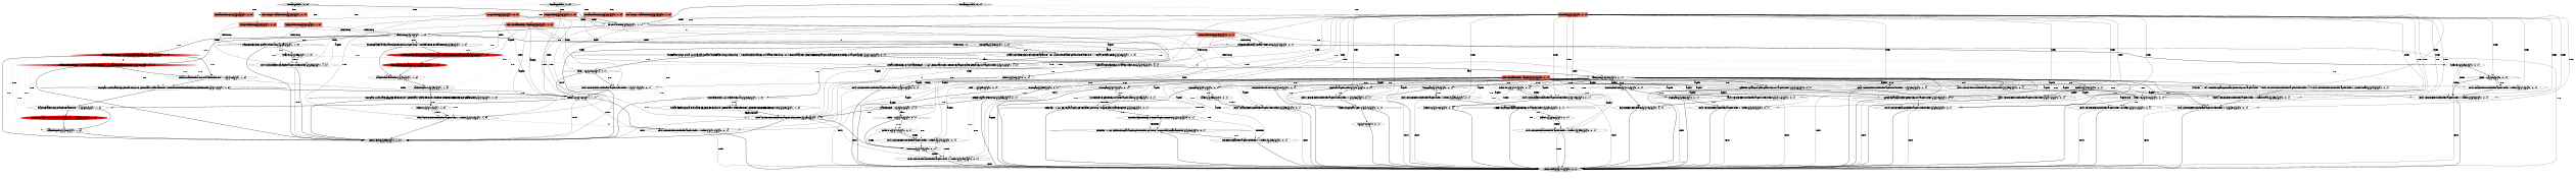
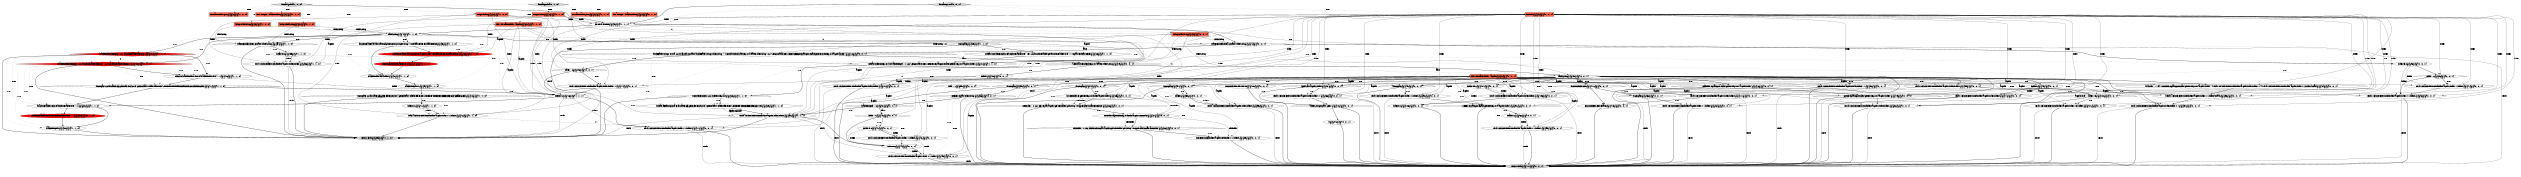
  digraph {
    node [fillcolor=white shape=ellipse style=filled]
    edge [style=bold]
    n1 [label="indent = 0@@@5@@@['0', '0', '1']"]
    n2 [label="result += insertReturnAndIndent(argList,index - 1,indent)@@@7@@@['0', '0', '1']"]
    n3 [label="result += insertReturnAndIndent(argList,index + 1,indent)@@@9@@@['0', '0', '1']"]
    n4 [label="index > 0@@@6@@@['0', '0', '1']" shape=diamond]
    n5 [fillcolor=lightgray label="return result@@@117@@@['0', '0', '1']"]
    n6 [label="encounterBetween = true@@@108@@@['0', '0', '1']"]
    n7 [label="!isCompact@@@63@@@['0', '0', '1']" shape=diamond]
    n8 [label="result += insertReturnAndIndent(argList,index + 1,indent)@@@64@@@['0', '0', '1']"]
    n9 [label="\"WHEN\".equalsIgnoreCase(getNextKeyword(argList,index))@@@51@@@['0', '0', '1']" shape=diamond]
    n10 [label="result += insertReturnAndIndent(argList,index + 1,indent)@@@53@@@['0', '0', '1']"]
    n11 [label="indent++@@@52@@@['0', '0', '1']"]
    n12 [label="tokenString.equals(\"JOIN\")@@@70@@@['0', '0', '1']" shape=diamond]
    n13 [label="{}@@@70@@@['0', '0', '1']"]
    n14 [label="result += insertReturnAndIndent(argList,index,indent)@@@59@@@['0', '0', '1']"]
    n15 [label="argList.size() < index + 3@@@100@@@['0', '0', '1']" shape=diamond]
    n16 [label="result += insertReturnAndIndent(argList,index + 3,indent)@@@101@@@['0', '0', '1']"]
    n17 [label="statementDelimiters.contains(tokenString)@@@34@@@['1', '1', '0']" shape=diamond]
    n18 [label="result += insertReturnAndIndent(argList,index,indent)@@@36@@@['1', '1', '0']"]
    n19 [fillcolor=lightgray label="return result@@@39@@@['1', '1', '0']"]
    n20 [label="indent = 0@@@35@@@['1', '1', '0']"]
    n21 [label="indent--@@@58@@@['0', '0', '1']"]
    n22 [fillcolor=red label="!bracketIndent.isEmpty() && !functionBracket.isEmpty() && !conditionBracket.isEmpty()@@@15@@@['0', '1', '0']" shape=diamond]
    n23 [fillcolor=red label="conditionBracket.remove(conditionBracket.size() - 1)@@@21@@@['0', '1', '0']"]
    n24 [label="!isCompact && formatterCfg.getPreferenceStore().getBoolean(ModelPreferences.SQL_FORMAT_BREAK_BEFORE_CLOSE_BRACKET)@@@17@@@['1', '1', '0']" shape=diamond]
    n25 [label="bracketsDepth--@@@22@@@['1', '1', '0']"]
    n26 [label="indent = bracketIndent.remove(bracketIndent.size() - 1)@@@16@@@['1', '1', '0']"]
    n27 [label="functionBracket.remove(functionBracket.size() - 1)@@@20@@@['1', '1', '0']"]
    n28 [label="indent++@@@16@@@['1', '1', '1']"]
    n29 [label="index += insertReturnAndIndent(argList,index + 1,indent)@@@12@@@['1', '1', '0']"]
    n30 [label="result += insertReturnAndIndent(argList,index + 1,indent)@@@17@@@['0', '0', '1']"]
    n31 [label="result += insertReturnAndIndent(argList,index,indent + 1)@@@97@@@['0', '0', '1']"]
    n32 [label="nextIndex > 0 && \"REPLACE\".equals(argList.get(nextIndex).getString().toUpperCase(Locale.ENGLISH))@@@28@@@['0', '0', '1']" shape=diamond]
    n33 [label="insertReturnAndIndent(argList,nextIndex + 1,indent)@@@29@@@['0', '0', '1']"]
    n34 [label="!isCompact@@@49@@@['0', '0', '1']" shape=diamond]
    n35 [label="result += insertReturnAndIndent(argList,index - 1,indent)@@@50@@@['0', '0', '1']"]
    n36 [label="indent++@@@44@@@['0', '0', '1']"]
    n37 [label="result += insertReturnAndIndent(argList,result + 1,indent)@@@45@@@['0', '0', '1']"]
    n38 [label="result += insertReturnAndIndent(argList,index,indent - 1)@@@68@@@['0', '0', '1']"]
    n39 [label="indent -= 2@@@104@@@['0', '0', '1']"]
    n40 [label="result += insertReturnAndIndent(argList,index,indent)@@@105@@@['0', '0', '1']"]
    n41 [label="indent++@@@106@@@['0', '0', '1']"]
    n42 [fillcolor=red label="!bracketIndent.isEmpty() && !functionBracket.isEmpty()@@@13@@@['1', '0', '0']" shape=diamond]
    n43 [label="result += insertReturnAndIndent(argList,index,indent)@@@74@@@['0', '0', '1']"]
    n44 [fillcolor=tomato label="String tokenString@@@2@@@['1', '0', '0']" shape=box]
    n45 [label="tokenString@@@4@@@['1', '1', '0']" shape=diamond]
    n46 [fillcolor=red label="isFirstConditionInBrackets = true@@@7@@@['0', '1', '0']"]
    n47 [label="bracketIndent.add(indent)@@@8@@@['1', '1', '0']"]
    n48 [label="functionBracket.add(formatterCfg.isFunction(prev.getString())? Boolean.TRUE: Boolean.FALSE)@@@5@@@['1', '1', '0']"]
    n49 [fillcolor=red label="conditionBracket.add(isCondition(argList,index)? Boolean.TRUE: Boolean.FALSE)@@@6@@@['0', '1', '0']"]
    n50 [label="statementDelimiters.contains(tokenString)@@@4@@@['0', '0', '1']" shape=diamond]
    n51 [label="bracketsDepth++@@@9@@@['1', '1', '0']"]
    n52 [label="!isCompact && formatterCfg.getPreferenceStore().getBoolean(ModelPreferences.SQL_FORMAT_BREAK_BEFORE_CLOSE_BRACKET)@@@10@@@['1', '1', '0']" shape=diamond]
    n53 [label="!isCompact@@@25@@@['1', '1', '0']" shape=diamond]
    n54 [fillcolor=tomato label="FormatterToken prev@@@2@@@['0', '1', '0']" shape=box]
    n55 [label="!isCompact@@@24@@@['0', '0', '1']" shape=diamond]
    n56 [label="int nextIndex = getNextKeywordIndex(argList,index)@@@25@@@['0', '0', '1']"]
    n57 [label="nextIndex > 0 && \"OR\".equals(argList.get(nextIndex).getString().toUpperCase(Locale.ENGLISH))@@@26@@@['0', '0', '1']" shape=diamond]
    n58 [label="nextIndex = getNextKeywordIndex(argList,nextIndex)@@@27@@@['0', '0', '1']"]
    n59 [label="SQLUtils.isBlockEndKeyword(dialect,tokenString)@@@19@@@['0', '0', '1']" shape=diamond]
    n60 [label="tokenString@@@23@@@['0', '0', '1']" shape=diamond]
    n61 [label="result += insertReturnAndIndent(argList,index,indent)@@@21@@@['0', '0', '1']"]
    n62 [label="indent--@@@20@@@['0', '0', '1']"]
    n63 [label="\"CASE\".equalsIgnoreCase(getPrevKeyword(argList,index))@@@79@@@['0', '0', '1']" shape=diamond]
    n64 [label="result += insertReturnAndIndent(argList,index,indent)@@@82@@@['0', '0', '1']"]
    n65 [label="!isCompact@@@35@@@['0', '0', '1']" shape=diamond]
    n66 [label="index > 1@@@85@@@['0', '0', '1']" shape=diamond]
    n67 [label="indent--@@@73@@@['0', '0', '1']"]
    n68 [label="!isCompact@@@57@@@['0', '0', '1']" shape=diamond]
    n69 [label="{if (index > 1) {if (\"UPDATE\".equalsIgnoreCase(getPrevKeyword(argList,index))) {result += insertReturnAndIndent(argList,index,indent - 1)}}result += insertReturnAndIndent(argList,index + 1,indent)break}@@@84@@@['0', '0', '1']"]
    n70 [label="{result += insertReturnAndIndent(argList,index + 1,indent)break}@@@93@@@['0', '0', '1']"]
    n71 [label="encounterBetween = false@@@113@@@['0', '0', '1']"]
    n72 [label="isJoinStart(argList,index)@@@67@@@['0', '0', '1']" shape=diamond]
    n73 [label="result += insertReturnAndIndent(argList,index,indent)@@@99@@@['0', '0', '1']"]
    n74 [label="result += insertReturnAndIndent(argList,index,indent - 1)@@@62@@@['0', '0', '1']"]
    n75 [label="\"CREATE\".equalsIgnoreCase(getPrevKeyword(argList,index))@@@76@@@['0', '0', '1']" shape=diamond]
    n76 [label="!encounterBetween@@@110@@@['0', '0', '1']" shape=diamond]
    n77 [fillcolor=tomato label="String tokenString@@@2@@@['0', '0', '1']" shape=box]
    n78 [label="blockHeaderStrings != null && ArrayUtils.contains(blockHeaderStrings,tokenString) || (SQLUtils.isBlockStartKeyword(dialect,tokenString) && !SQLConstants.KEYWORD_SELECT.equalsIgnoreCase(getPrevDMLKeyword(argList,index)))@@@12@@@['0', '0', '1']" shape=diamond]
    n79 [label="index > 0@@@13@@@['0', '0', '1']" shape=diamond]
    n80 [label="result += insertReturnAndIndent(argList,index,indent)@@@38@@@['1', '1', '1']"]
    n81 [label="!\"TABLE\".equals(tokenString)@@@36@@@['0', '0', '1']" shape=diamond]
    n82 [label="bracketsDepth > 0@@@37@@@['0', '0', '1']" shape=diamond]
    n83 [label="!isInsideAFunction && !isAfterInKeyword@@@28@@@['1', '1', '0']" shape=diamond]
    n84 [label="boolean lfBeforeComma = formatterCfg.getPreferenceStore().getBoolean(ModelPreferences.SQL_FORMAT_LF_BEFORE_COMMA)@@@29@@@['1', '1', '0']"]
    n85 [label="boolean isAfterInKeyword = bracketsDepth > 0 && SQLConstants.KEYWORD_IN.equalsIgnoreCase(getPrevKeyword(argList,index))@@@27@@@['1', '1', '0']"]
    n86 [label="result += insertReturnAndIndent(argList,index,indent)@@@111@@@['0', '0', '1']"]
    n87 [label="index > 0@@@40@@@['0', '0', '1']" shape=diamond]
    n88 [label="indent = 0@@@41@@@['0', '0', '1']"]
    n89 [label="result += insertReturnAndIndent(argList,index - 1,indent)@@@42@@@['0', '0', '1']"]
    n90 [fillcolor=tomato label="List<Integer> bracketIndent@@@2@@@['0', '1', '0']" shape=box]
    n91 [label="result += insertReturnAndIndent(argList,index,indent - 1)@@@14@@@['0', '0', '1']"]
    n92 [fillcolor=tomato label="int index@@@2@@@['0', '0', '1']" shape=box]
    n93 [label="int result = index@@@3@@@['1', '1', '1']"]
    n94 [fillcolor=tomato label="List<FormatterToken> argList@@@2@@@['0', '0', '1']" shape=box]
    n95 [label="indent++@@@11@@@['1', '1', '0']"]
    n96 [fillcolor=tomato label="Integer index@@@2@@@['1', '0', '0']" shape=box]
    n97 [fillcolor=lightgray label="formatSymbol['0', '1', '0']" shape=diamond]
    n98 [fillcolor=tomato label="Integer index@@@2@@@['0', '1', '0']" shape=box]
    n99 [fillcolor=tomato label="String tokenString@@@2@@@['0', '1', '0']" shape=box]
    n100 [fillcolor=tomato label="List<FormatterToken> argList@@@2@@@['1', '1', '0']" shape=box]
    n101 [fillcolor=lightgray label="formatSymbol['1', '0', '0']" shape=diamond]
    n102 [fillcolor=tomato label="FormatterToken prev@@@2@@@['1', '0', '0']" shape=box]
    n103 [fillcolor=tomato label="List<Integer> bracketIndent@@@2@@@['1', '0', '0']" shape=box]
    n104 [label="boolean isInsideAFunction = functionBracket.size() != 0 && functionBracket.get(functionBracket.size() - 1).equals(Boolean.TRUE)@@@26@@@['1', '1', '0']"]
    n105 [fillcolor=lightgray label="formatKeyword['0', '0', '1']" shape=diamond]
    n1 -> n2 [label=indent style=solid]
    n1 -> n3 [label=indent style=solid]
    n1 -> n4
    n2 -> n3
    n3 -> n5
    n3 -> n5 [label=result style=solid]
    n4 -> n2
    n4 -> n2 [label=true style=dotted]
    n4 -> n3
    n6 -> n5
    n7 -> n5
    n7 -> n8 [label=true style=dotted]
    n7 -> n8
    n8 -> n5 [label=result style=solid]
    n8 -> n5
    n9 -> n5
    n9 -> n10 [label=true style=dotted]
    n9 -> n11
    n9 -> n11 [label=true style=dotted]
    n10 -> n5 [label=result style=solid]
    n10 -> n5
    n11 -> n10 [label=indent style=solid]
    n11 -> n10
    n12 -> n5
    n12 -> n13
    n13 -> n5
    n14 -> n5 [label=result style=solid]
    n14 -> n5
    n15 -> n5
    n15 -> n16
    n15 -> n16 [label=true style=dotted]
    n16 -> n5 [label=result style=solid]
    n16 -> n5
    n17 -> n18 [label=true style=dotted]
    n17 -> n19
    n17 -> n20
    n17 -> n20 [label=true style=dotted]
    n18 -> n19
    n18 -> n19 [label=result style=solid]
    n20 -> n18 [label=indent style=solid]
    n20 -> n18
    n20 -> n21 [label=0 style=dashed]
    n21 -> n14 [label=indent style=solid]
    n21 -> n14
    n22 -> n19
    n22 -> n23 [label=true style=dotted]
    n22 -> n24 [label=true style=dotted]
    n22 -> n25 [label=true style=dotted]
    n22 -> n26 [label=true style=dotted]
    n22 -> n26
    n22 -> n27 [label=true style=dotted]
    n23 -> n25
    n24 -> n27
    n24 -> n28 [label=true style=dotted]
    n24 -> n28
    n25 -> n19
    n26 -> n24
    n26 -> n28 [label=indent style=solid]
    n27 -> n23
    n27 -> n25
    n28 -> n19 [label=result style=solid]
    n28 -> n27
    n28 -> n30
    n28 -> n30 [label=indent style=solid]
    n29 -> n19
    n29 -> n30 [label=0 style=dashed]
    n30 -> n5 [label=result style=solid]
    n30 -> n5
    n31 -> n5
    n31 -> n5 [label=result style=solid]
    n32 -> n5
    n32 -> n33 [label=true style=dotted]
    n32 -> n33
    n33 -> n5
    n34 -> n5
    n34 -> n9 [label=true style=dotted]
    n34 -> n35
    n34 -> n35 [label=true style=dotted]
    n35 -> n5 [label=result style=solid]
    n35 -> n9
    n36 -> n37 [label=indent style=solid]
    n36 -> n37
    n37 -> n5
    n37 -> n5 [label=result style=solid]
    n38 -> n5 [label=result style=solid]
    n38 -> n12
    n39 -> n40 [label=indent style=solid]
    n39 -> n40
    n39 -> n41 [label=indent style=solid]
    n40 -> n5 [label=result style=solid]
    n40 -> n41
    n41 -> n5
    n42 -> n19
    n42 -> n22 [label=0 style=dashed]
    n42 -> n24 [label=true style=dotted]
    n42 -> n25 [label=true style=dotted]
    n42 -> n26
    n42 -> n26 [label=true style=dotted]
    n42 -> n27 [label=true style=dotted]
    n43 -> n5 [label=result style=solid]
    n43 -> n5
    n44 -> n17 [label=tokenString style=solid]
    n44 -> n45 [label=tokenString style=solid]
    n45 -> n17
    n45 -> n17 [label=true style=dotted]
    n45 -> n22 [label=true style=dotted]
    n45 -> n22
    n45 -> n42
    n45 -> n42 [label=true style=dotted]
    n45 -> n46 [label=true style=dotted]
    n45 -> n47 [label=true style=dotted]
    n45 -> n48 [label=true style=dotted]
    n45 -> n48
    n45 -> n49 [label=true style=dotted]
    n45 -> n50 [label=0 style=dashed]
    n45 -> n51 [label=true style=dotted]
    n45 -> n52 [label=true style=dotted]
    n45 -> n53
    n45 -> n53 [label=true style=dotted]
    n46 -> n47
    n47 -> n51
    n48 -> n47
    n48 -> n49
    n49 -> n46
    n50 -> n1 [label=true style=dotted]
    n50 -> n1
    n50 -> n3 [label=true style=dotted]
    n50 -> n4 [label=true style=dotted]
    n50 -> n78 [label=false style=dotted]
    n50 -> n78
    n51 -> n52
    n52 -> n19
    n52 -> n29 [label=true style=dotted]
    n52 -> n95
    n52 -> n95 [label=true style=dotted]
    n53 -> n19
    n53 -> n34 [label=0 style=dashed]
    n53 -> n83 [label=true style=dotted]
    n53 -> n85 [label=true style=dotted]
    n53 -> n104
    n53 -> n104 [label=true style=dotted]
    n55 -> n5
    n55 -> n56 [label=true style=dotted]
    n55 -> n56
    n55 -> n57 [label=true style=dotted]
    n56 -> n57
    n56 -> n57 [label=nextIndex style=solid]
    n56 -> n58 [label=nextIndex style=solid]
    n57 -> n5
    n57 -> n32 [label=true style=dotted]
    n57 -> n58
    n57 -> n58 [label=true style=dotted]
    n58 -> n32
    n58 -> n32 [label=nextIndex style=solid]
    n58 -> n33 [label=nextIndex style=solid]
    n59 -> n60 [label=false style=dotted]
    n59 -> n60
    n59 -> n61 [label=true style=dotted]
    n59 -> n62
    n59 -> n62 [label=true style=dotted]
    n60 -> n5
    n60 -> n6
    n60 -> n6 [label=true style=dotted]
    n60 -> n7 [label=true style=dotted]
    n60 -> n12 [label=true style=dotted]
    n60 -> n15 [label=true style=dotted]
    n60 -> n31 [label=true style=dotted]
    n60 -> n31
    n60 -> n34
    n60 -> n34 [label=true style=dotted]
    n60 -> n39 [label=true style=dotted]
    n60 -> n39
    n60 -> n40 [label=true style=dotted]
    n60 -> n41 [label=true style=dotted]
    n60 -> n43 [label=true style=dotted]
    n60 -> n55
    n60 -> n55 [label=true style=dotted]
    n60 -> n63
    n60 -> n63 [label=true style=dotted]
    n60 -> n64
    n60 -> n64 [label=true style=dotted]
    n60 -> n65
    n60 -> n65 [label=true style=dotted]
    n60 -> n66 [label=true style=dotted]
    n60 -> n67
    n60 -> n67 [label=true style=dotted]
    n60 -> n68 [label=true style=dotted]
    n60 -> n68
    n60 -> n69
    n60 -> n70
    n60 -> n71 [label=true style=dotted]
    n60 -> n72
    n60 -> n72 [label=true style=dotted]
    n60 -> n73
    n60 -> n73 [label=true style=dotted]
    n60 -> n74
    n60 -> n74 [label=true style=dotted]
    n60 -> n75
    n60 -> n75 [label=true style=dotted]
    n60 -> n76 [label=true style=dotted]
    n60 -> n76
    n61 -> n5 [label=result style=solid]
    n61 -> n5
    n62 -> n61
    n62 -> n61 [label=indent style=solid]
    n63 -> n5
    n63 -> n64
    n64 -> n5
    n64 -> n5 [label=result style=solid]
    n65 -> n5
    n65 -> n81 [label=true style=dotted]
    n65 -> n81
    n67 -> n43 [label=indent style=solid]
    n67 -> n43
    n68 -> n5
    n68 -> n14 [label=true style=dotted]
    n68 -> n21 [label=true style=dotted]
    n68 -> n21
    n69 -> n70
    n70 -> n31
    n71 -> n5
    n72 -> n12
    n72 -> n38
    n72 -> n38 [label=true style=dotted]
    n73 -> n5 [label=result style=solid]
    n73 -> n15
    n74 -> n5 [label=result style=solid]
    n74 -> n7
    n75 -> n5
    n75 -> n63
    n76 -> n71
    n76 -> n86 [label=true style=dotted]
    n76 -> n86
    n77 -> n50 [label=tokenString style=solid]
    n77 -> n59 [label=tokenString style=solid]
    n77 -> n60 [label=tokenString style=solid]
    n77 -> n78 [label=tokenString style=solid]
    n78 -> n28 [label=true style=dotted]
    n78 -> n30 [label=true style=dotted]
    n78 -> n59 [label=false style=dotted]
    n78 -> n59
    n78 -> n79
    n78 -> n79 [label=true style=dotted]
    n79 -> n28
    n79 -> n91
    n79 -> n91 [label=true style=dotted]
    n80 -> n19
    n80 -> n19 [label=result style=solid]
    n80 -> n36
    n80 -> n37 [label=result style=solid]
    n81 -> n5
    n81 -> n36 [label=true style=dotted]
    n81 -> n37 [label=true style=dotted]
    n81 -> n82
    n81 -> n82 [label=true style=dotted]
    n82 -> n80
    n82 -> n80 [label=true style=dotted]
    n82 -> n87 [label=false style=dotted]
    n82 -> n87
    n83 -> n19
    n83 -> n80 [label=true style=dotted]
    n83 -> n84
    n83 -> n84 [label=true style=dotted]
    n84 -> n80
    n84 -> n80 [label=lfBeforeComma style=solid]
    n85 -> n83
    n86 -> n5 [label=result style=solid]
    n86 -> n71
    n87 -> n36
    n87 -> n88
    n87 -> n88 [label=true style=dotted]
    n87 -> n89 [label=true style=dotted]
    n88 -> n36 [label=indent style=solid]
    n88 -> n89
    n88 -> n89 [label=indent style=solid]
    n89 -> n36
    n89 -> n37 [label=result style=solid]
    n91 -> n28
    n92 -> n2 [label=index style=solid]
    n92 -> n3 [label=index style=solid]
    n92 -> n4 [label=index style=solid]
    n92 -> n8 [label=index style=solid]
    n92 -> n9 [label=index style=solid]
    n92 -> n10 [label=index style=solid]
    n92 -> n14 [label=index style=solid]
    n92 -> n15 [label=index style=solid]
    n92 -> n16 [label=index style=solid]
    n92 -> n30 [label=index style=solid]
    n92 -> n31 [label=index style=solid]
    n92 -> n35 [label=index style=solid]
    n92 -> n38 [label=index style=solid]
    n92 -> n40 [label=index style=solid]
    n92 -> n43 [label=index style=solid]
    n92 -> n56 [label=index style=solid]
    n92 -> n61 [label=index style=solid]
    n92 -> n63 [label=index style=solid]
    n92 -> n64 [label=index style=solid]
    n92 -> n69 [label=index style=solid]
    n92 -> n70 [label=index style=solid]
    n92 -> n72 [label=index style=solid]
    n92 -> n73 [label=index style=solid]
    n92 -> n74 [label=index style=solid]
    n92 -> n75 [label=index style=solid]
    n92 -> n79 [label=index style=solid]
    n92 -> n80 [label=index style=solid]
    n92 -> n86 [label=index style=solid]
    n92 -> n87 [label=index style=solid]
    n92 -> n89 [label=index style=solid]
    n92 -> n91 [label=index style=solid]
    n92 -> n93 [label=index style=solid]
-   n93 -> n5 [label=true style=solid]
+   n93 -> n5 [label=result style=solid]
    n93 -> n19 [label=result style=solid]
    n93 -> n37 [label=result style=solid]
    n93 -> n45
    n93 -> n50
    n94 -> n2 [label=argList style=solid]
    n94 -> n3 [label=argList style=solid]
    n94 -> n8 [label=argList style=solid]
    n94 -> n9 [label=argList style=solid]
    n94 -> n10 [label=argList style=solid]
    n94 -> n14 [label=argList style=solid]
    n94 -> n16 [label=argList style=solid]
    n94 -> n30 [label=argList style=solid]
    n94 -> n31 [label=argList style=solid]
    n94 -> n33 [label=argList style=solid]
    n94 -> n35 [label=argList style=solid]
    n94 -> n37 [label=argList style=solid]
    n94 -> n38 [label=argList style=solid]
    n94 -> n40 [label=argList style=solid]
    n94 -> n43 [label=argList style=solid]
    n94 -> n56 [label=argList style=solid]
    n94 -> n58 [label=argList style=solid]
    n94 -> n61 [label=argList style=solid]
    n94 -> n63 [label=argList style=solid]
    n94 -> n64 [label=argList style=solid]
    n94 -> n69 [label=argList style=solid]
    n94 -> n70 [label=argList style=solid]
    n94 -> n72 [label=argList style=solid]
    n94 -> n73 [label=argList style=solid]
    n94 -> n74 [label=argList style=solid]
    n94 -> n75 [label=argList style=solid]
    n94 -> n80 [label=argList style=solid]
    n94 -> n86 [label=argList style=solid]
    n94 -> n89 [label=argList style=solid]
    n94 -> n91 [label=argList style=solid]
    n95 -> n29
    n95 -> n29 [label=indent style=solid]
    n96 -> n18 [label=index style=solid]
    n96 -> n28 [label=index style=solid]
    n96 -> n29 [label=index style=solid]
    n96 -> n80 [label=index style=solid]
    n96 -> n85 [label=index style=solid]
    n96 -> n93 [label=index style=solid]
    n97 -> n54 [label=true style=dotted]
    n97 -> n90 [label=true style=dotted]
    n97 -> n98 [label=true style=dotted]
    n97 -> n99 [label=true style=dotted]
    n97 -> n100 [label=true style=dotted]
    n98 -> n18 [label=index style=solid]
    n98 -> n28 [label=index style=solid]
    n98 -> n29 [label=index style=solid]
    n98 -> n49 [label=index style=solid]
    n98 -> n80 [label=index style=solid]
    n98 -> n85 [label=index style=solid]
    n98 -> n93 [label=index style=solid]
    n99 -> n17 [label=tokenString style=solid]
    n99 -> n45 [label=tokenString style=solid]
    n100 -> n18 [label=argList style=solid]
    n100 -> n28 [label=argList style=solid]
    n100 -> n29 [label=argList style=solid]
    n100 -> n49 [label=argList style=solid]
    n100 -> n77 [label=0 style=dashed]
    n100 -> n80 [label=argList style=solid]
    n100 -> n85 [label=argList style=solid]
    n101 -> n44 [label=0 style=dotted]
    n101 -> n93
    n101 -> n96 [label=true style=dotted]
    n101 -> n100 [label=true style=dotted]
    n101 -> n102 [label=true style=dotted]
    n101 -> n103 [label=true style=dotted]
    n104 -> n85
    n105 -> n77 [label=true style=dotted]
    n105 -> n92 [label=true style=dotted]
    n105 -> n93
    n105 -> n94 [label=true style=dotted]
  }
